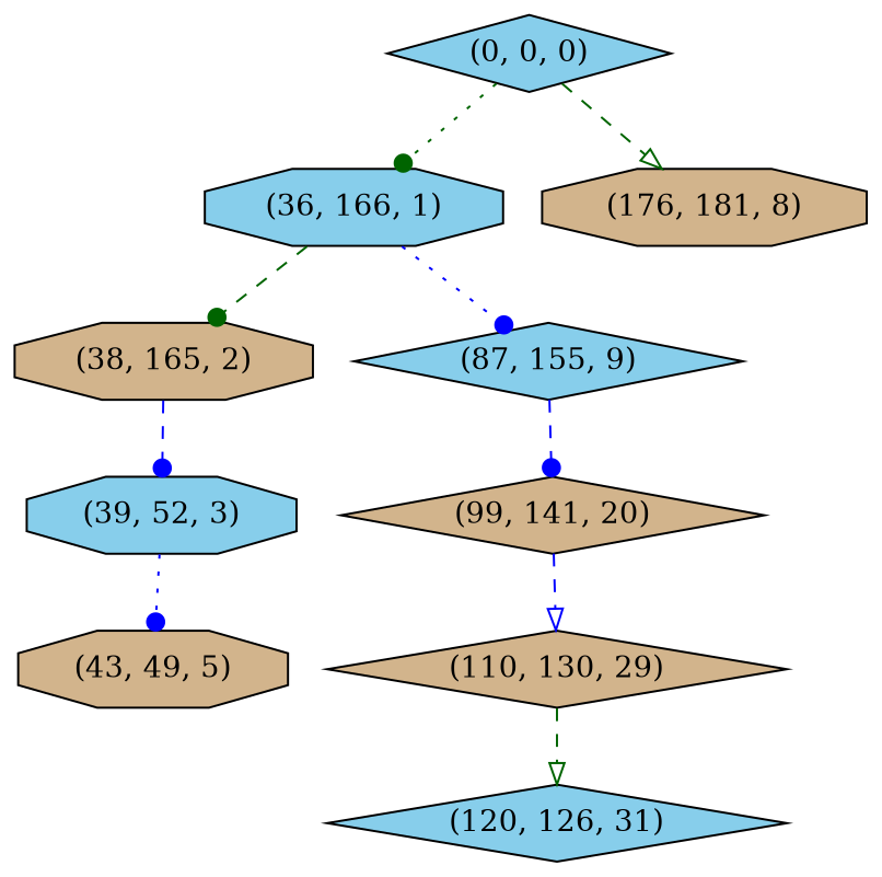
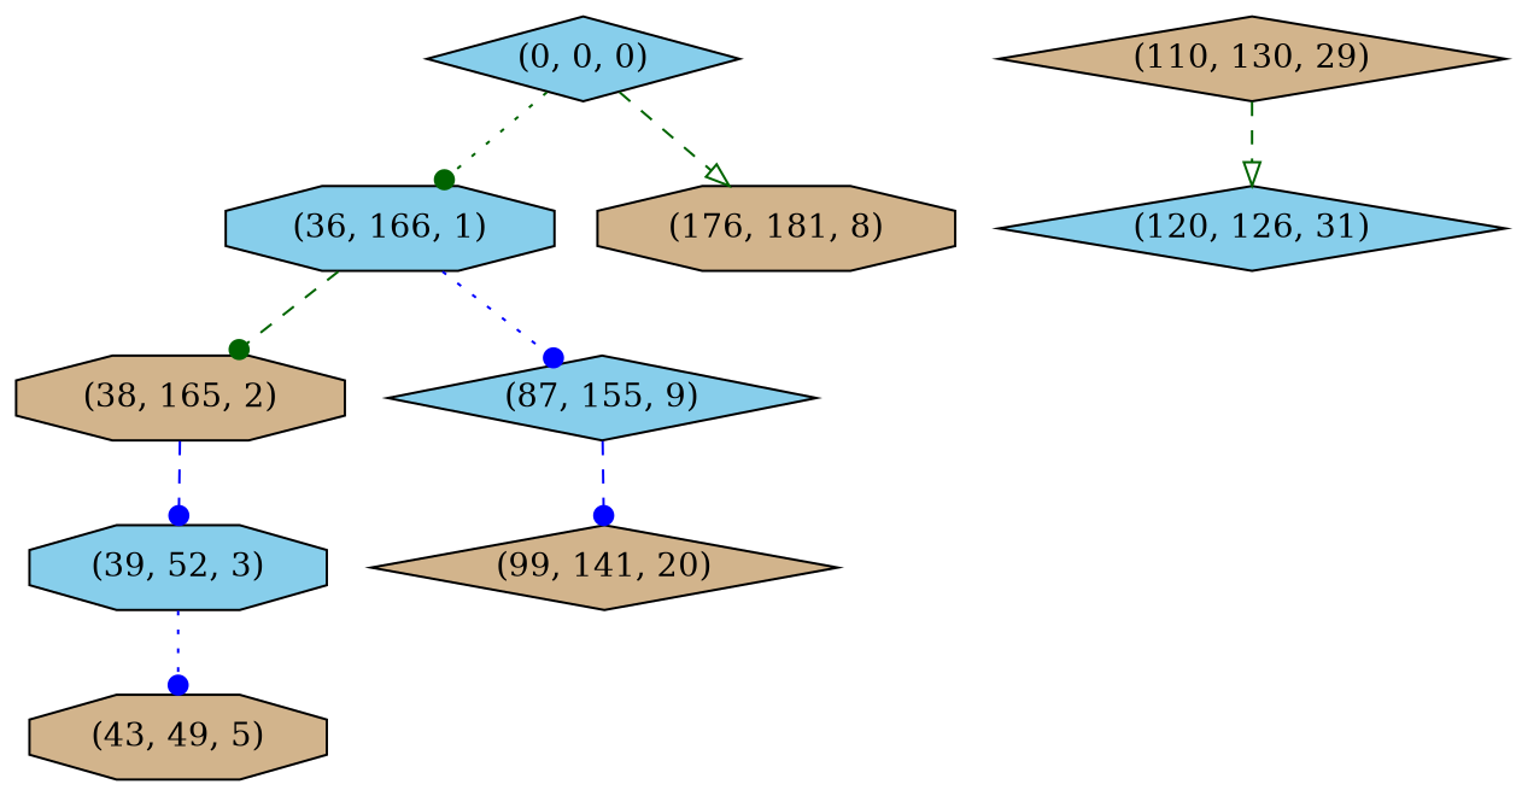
  digraph {
    node [fillcolor=skyblue shape=octagon style=filled]
    edge [arrowhead=dot color=blue style=dashed]
    "(36, 166, 1)"
    "(0, 0, 0)" [shape=diamond]
    "(176, 181, 8)" [fillcolor=tan]
    "(38, 165, 2)" [fillcolor=tan]
    "(87, 155, 9)" [shape=diamond]
    "(39, 52, 3)"
    "(43, 49, 5)" [fillcolor=tan]
    "(99, 141, 20)" [fillcolor=tan shape=diamond]
    "(110, 130, 29)" [fillcolor=tan shape=diamond]
    "(120, 126, 31)" [shape=diamond]
    "(36, 166, 1)" -> "(38, 165, 2)" [color=darkgreen]
    "(36, 166, 1)" -> "(87, 155, 9)" [style=dotted]
    "(0, 0, 0)" -> "(36, 166, 1)" [color=darkgreen style=dotted]
    "(0, 0, 0)" -> "(176, 181, 8)" [arrowhead=onormal color=darkgreen]
    "(38, 165, 2)" -> "(39, 52, 3)"
    "(87, 155, 9)" -> "(99, 141, 20)"
    "(39, 52, 3)" -> "(43, 49, 5)" [style=dotted]
-   "(99, 141, 20)" -> "(110, 130, 29)" [arrowhead=onormal]
    "(110, 130, 29)" -> "(120, 126, 31)" [arrowhead=onormal color=darkgreen]
  }
